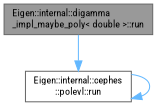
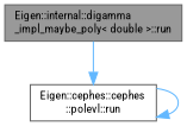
  digraph {
    rankdir=TB
    fontname="Roboto Condensed"
    node [fontname="Roboto Condensed" fontsize=10 shape=box style=filled]
    edge [color=steelblue1 fontname="Roboto Condensed" fontsize=10 labelfontname=Helvetica labelfontsize=10 style=solid]
    n1 [color=gray40 fillcolor=grey60 fontcolor=black height=0.2 label="Eigen::internal::digamma\l_impl_maybe_poly\< double \>::run" width=0.4]
-   n2 [color=grey40 fillcolor=white height=0.2 label="Eigen::internal::cephes\l::polevl::run" width=0.4]
+   n2 [color=grey40 fillcolor=white height=0.2 label="Eigen::cephes::cephes\l::polevl::run" width=0.4]
    n1 -> n2
    n2 -> n2
  }
